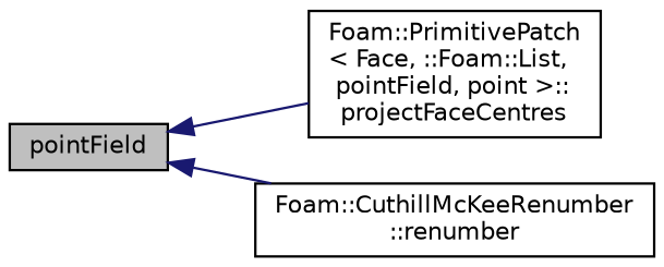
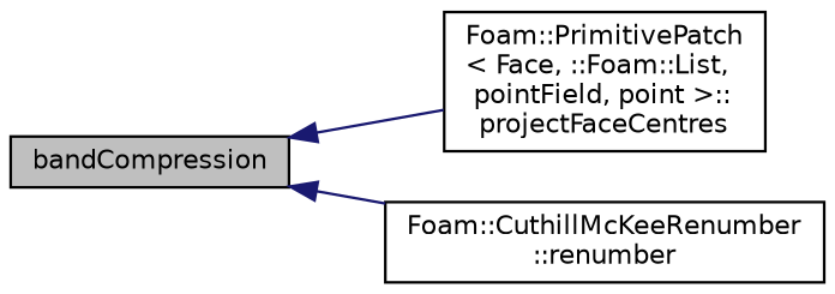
  digraph {
    rankdir=LR
    fontname="DejaVu Sans"
    node [color=black fontname="DejaVu Sans" fontsize=10 shape=record]
    edge [color=midnightblue dir=back fontname="DejaVu Sans" fontsize=10 labelfontname=FreeSans labelfontsize=10 style=solid]
-   n1 [fillcolor=grey75 fontcolor=black height=0.2 label=pointField style=filled width=0.4]
+   n1 [fillcolor=grey75 fontcolor=black height=0.2 label=bandCompression style=filled width=0.4]
    n2 [height=0.2 label="Foam::PrimitivePatch\l\< Face, ::Foam::List,\l pointField, point \>::\lprojectFaceCentres" width=0.4]
    n3 [height=0.2 label="Foam::CuthillMcKeeRenumber\l::renumber" width=0.4]
    n1 -> n2
    n1 -> n3
  }
